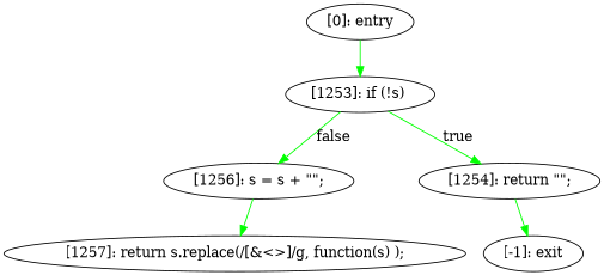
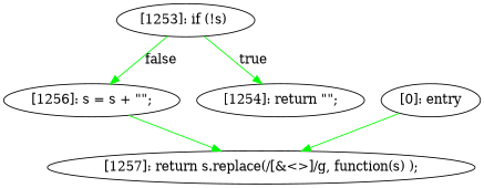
  digraph {
    edge [color=green]
    n1 [label="[1253]: if (!s) "]
    n2 [label="[1256]: s = s + \"\";\n"]
    n3 [label="[1254]: return \"\";\n"]
    n4 [label="[1257]: return s.replace(/[\&<>]/g, function(s) );\n"]
-   n5 [label="[-1]: exit"]
    n6 [label="[0]: entry"]
    n1 -> n2 [label=false]
    n1 -> n3 [label=true]
    n2 -> n4
-   n3 -> n5
-   n6 -> n1
+   n6 -> n4
  }
